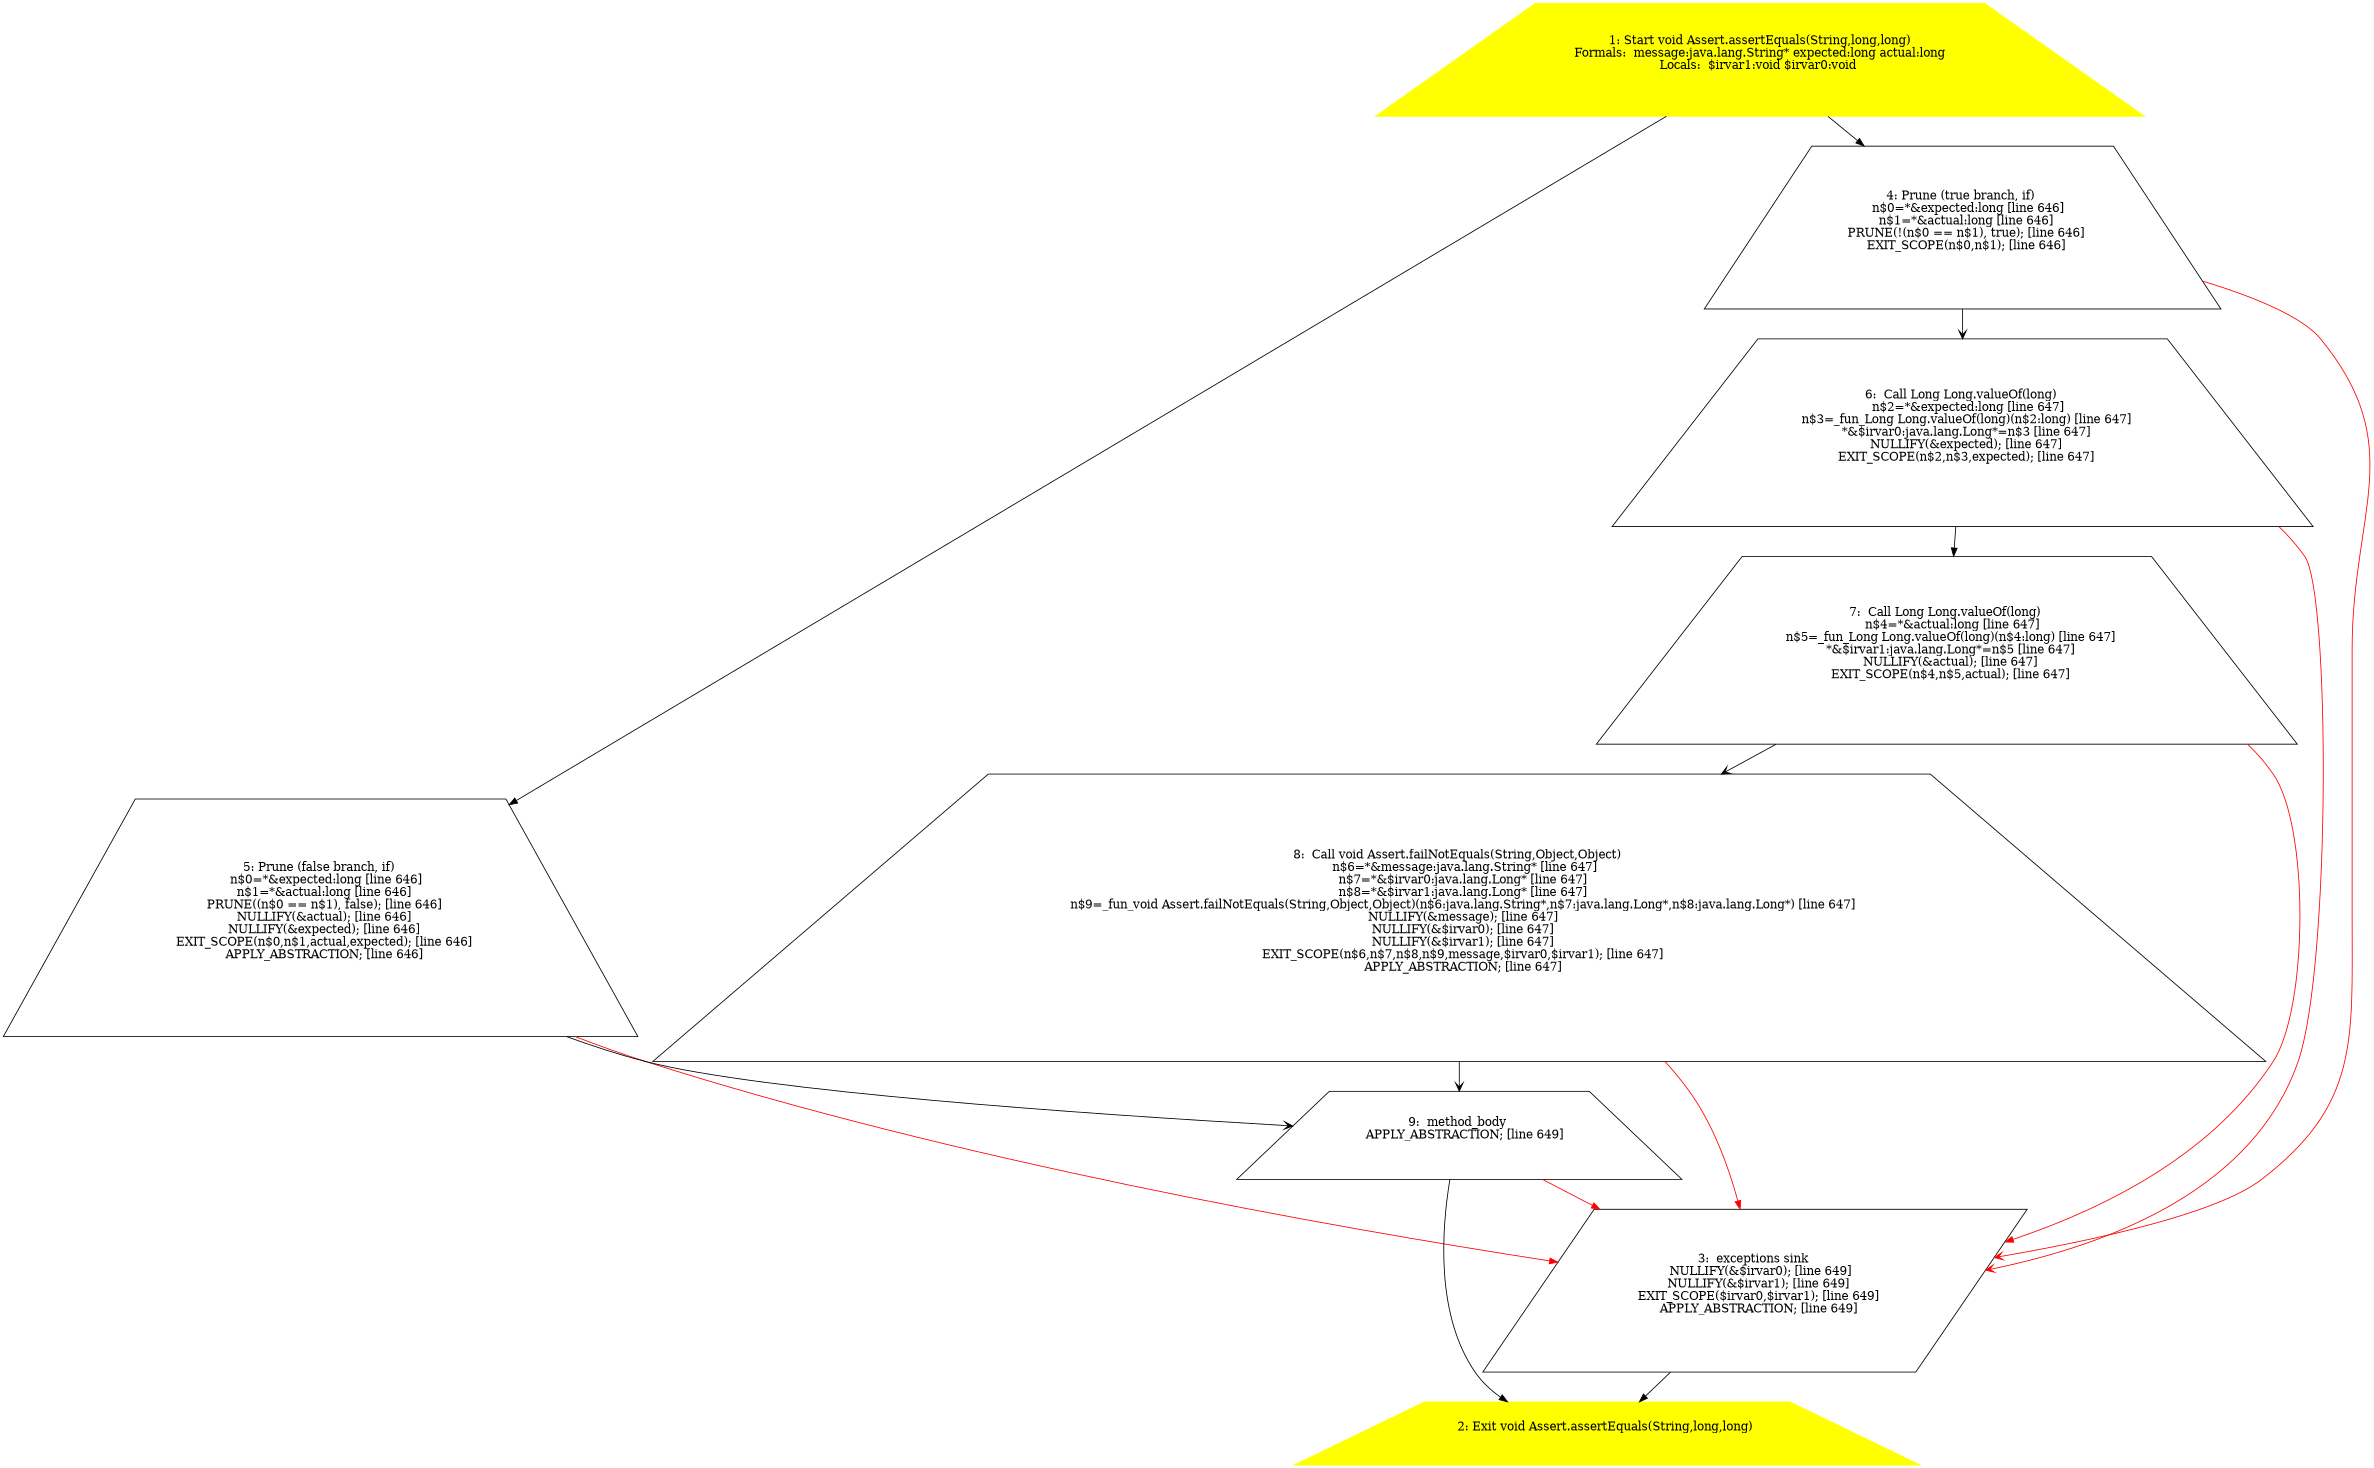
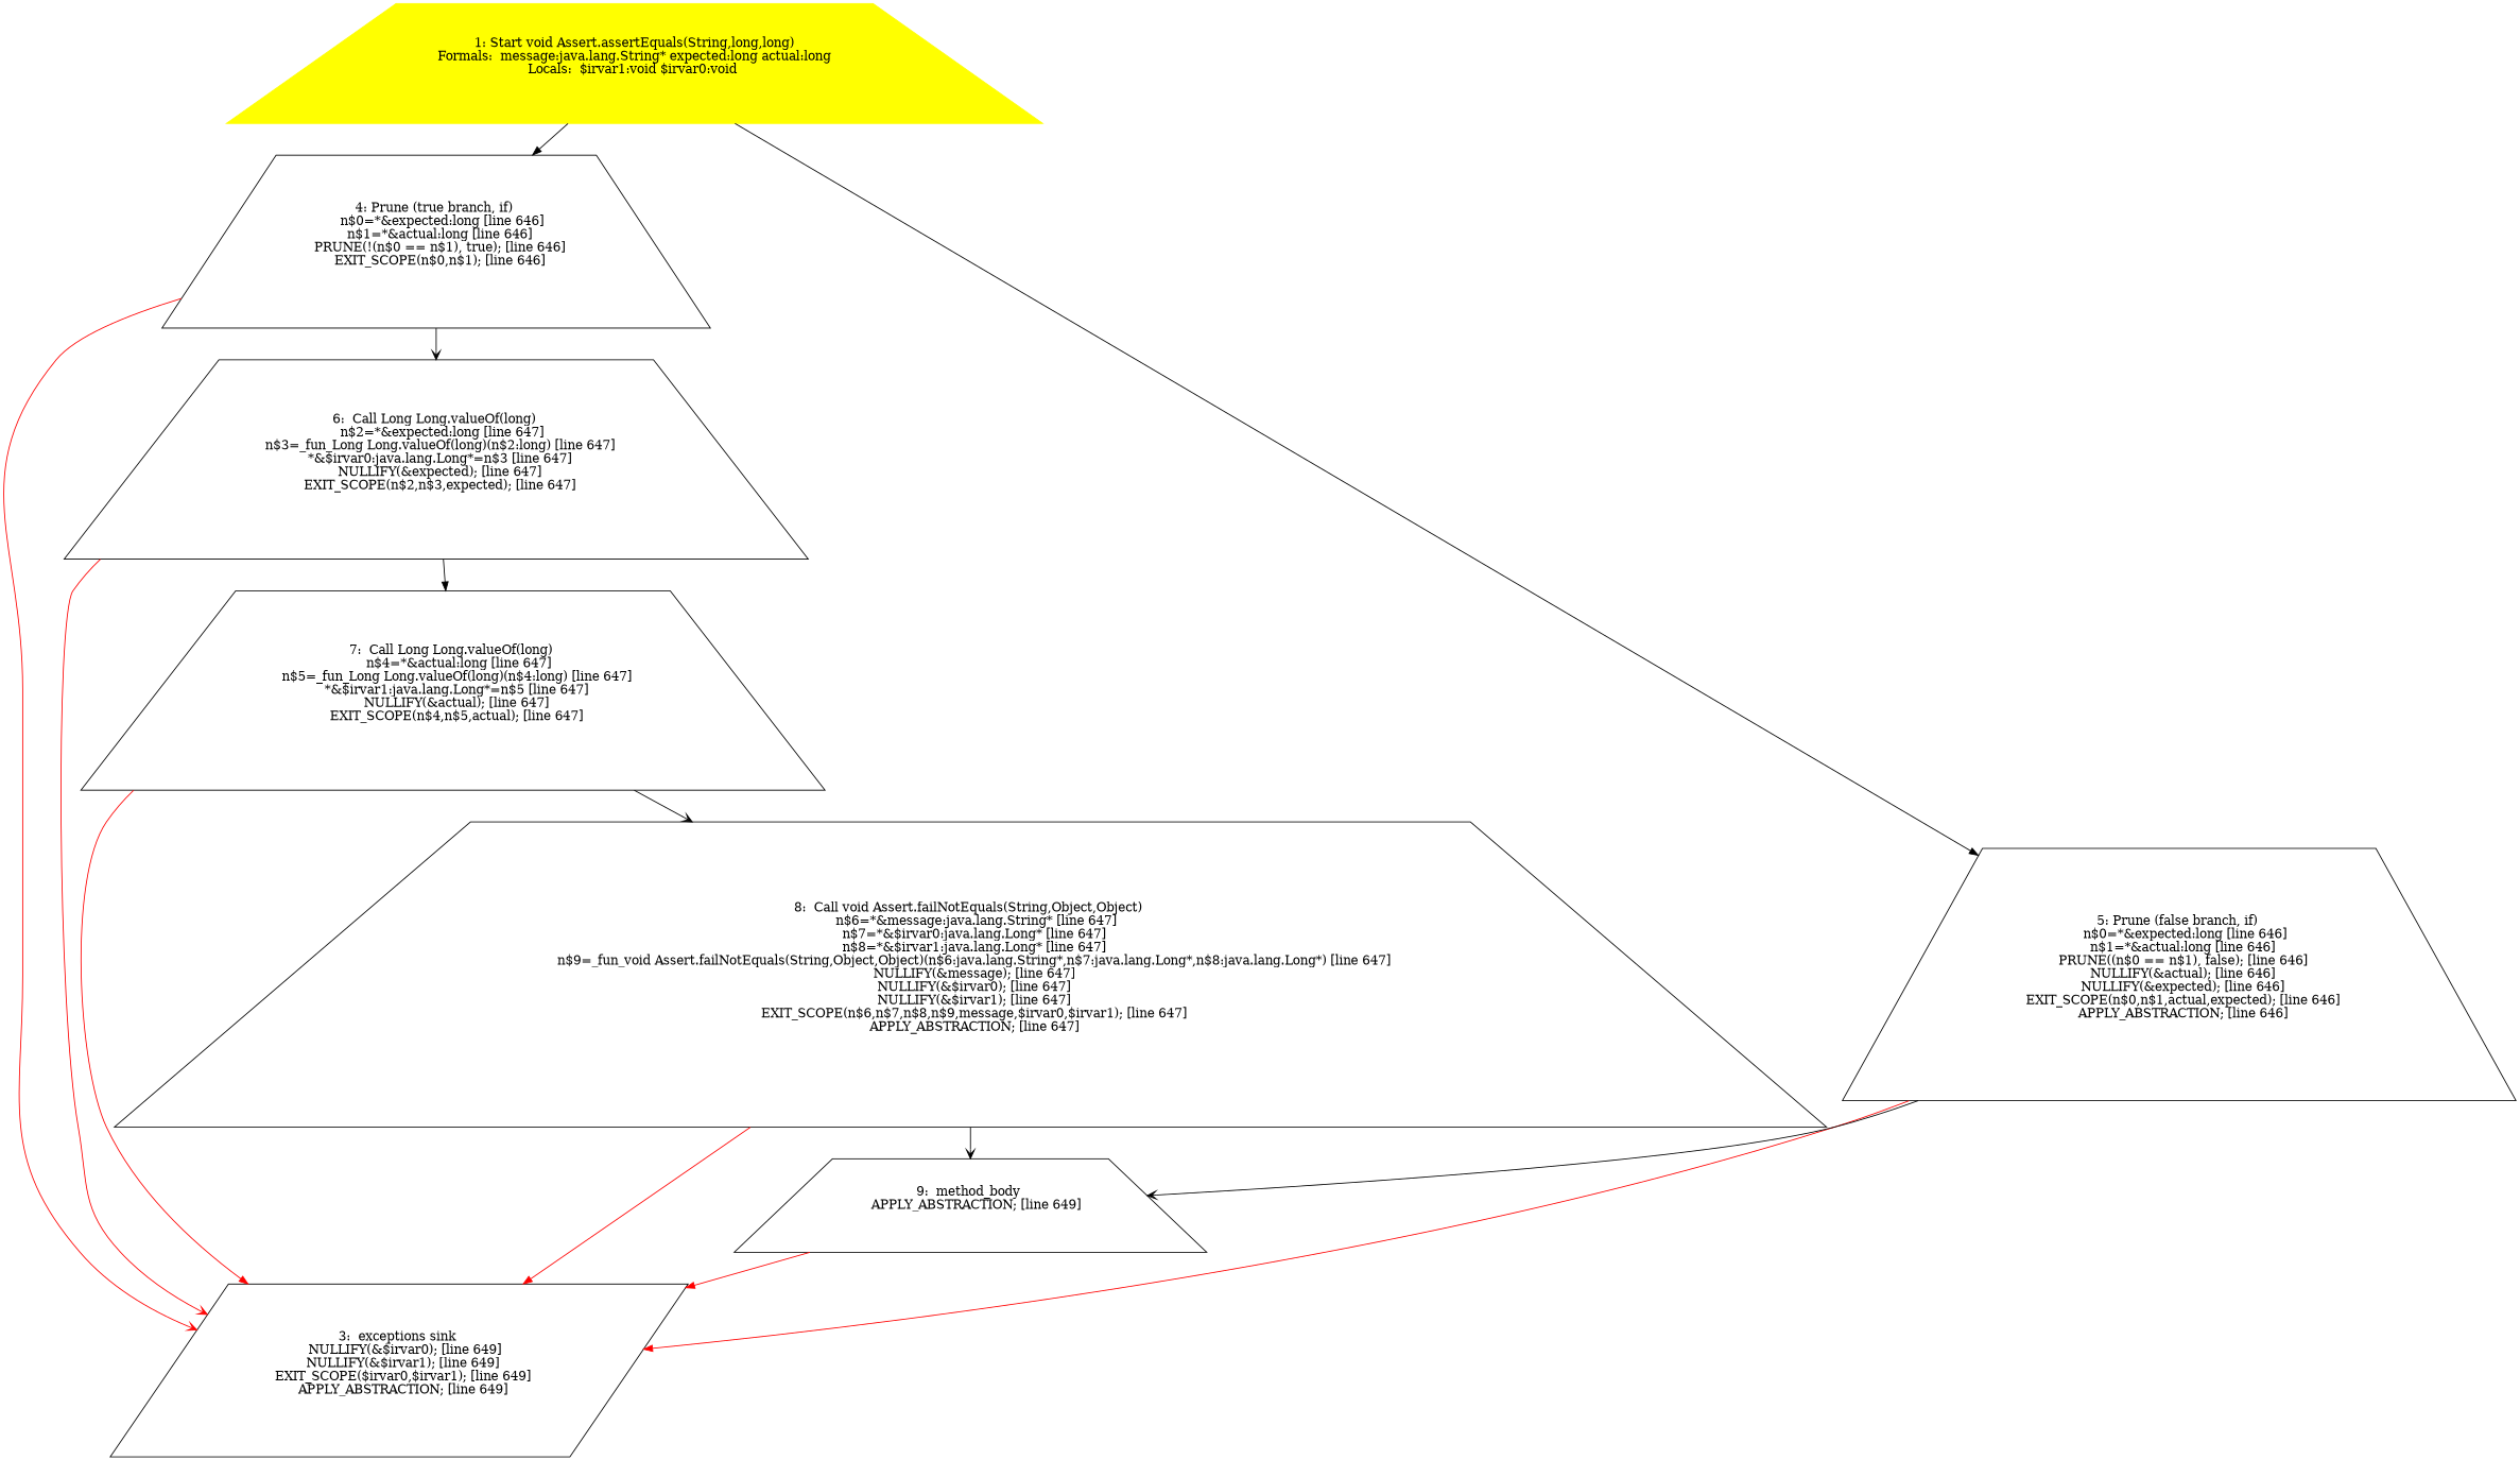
  digraph {
    node [shape=trapezium]
    edge [arrowhead=normal]
    n1 [color=yellow label="1: Start void Assert.assertEquals(String,long,long)\nFormals:  message:java.lang.String* expected:long actual:long\nLocals:  $irvar1:void $irvar0:void \n  " style=filled]
    n2 [label="4: Prune (true branch, if) \n   n$0=*&expected:long [line 646]\n  n$1=*&actual:long [line 646]\n  PRUNE(!(n$0 == n$1), true); [line 646]\n  EXIT_SCOPE(n$0,n$1); [line 646]\n "]
    n3 [label="5: Prune (false branch, if) \n   n$0=*&expected:long [line 646]\n  n$1=*&actual:long [line 646]\n  PRUNE((n$0 == n$1), false); [line 646]\n  NULLIFY(&actual); [line 646]\n  NULLIFY(&expected); [line 646]\n  EXIT_SCOPE(n$0,n$1,actual,expected); [line 646]\n  APPLY_ABSTRACTION; [line 646]\n "]
    n4 [label="3:  exceptions sink \n   NULLIFY(&$irvar0); [line 649]\n  NULLIFY(&$irvar1); [line 649]\n  EXIT_SCOPE($irvar0,$irvar1); [line 649]\n  APPLY_ABSTRACTION; [line 649]\n " shape=parallelogram]
    n5 [label="6:  Call Long Long.valueOf(long) \n   n$2=*&expected:long [line 647]\n  n$3=_fun_Long Long.valueOf(long)(n$2:long) [line 647]\n  *&$irvar0:java.lang.Long*=n$3 [line 647]\n  NULLIFY(&expected); [line 647]\n  EXIT_SCOPE(n$2,n$3,expected); [line 647]\n "]
    n6 [label="9:  method_body \n   APPLY_ABSTRACTION; [line 649]\n "]
-   n7 [color=yellow label="2: Exit void Assert.assertEquals(String,long,long) \n  " style=filled]
    n8 [label="7:  Call Long Long.valueOf(long) \n   n$4=*&actual:long [line 647]\n  n$5=_fun_Long Long.valueOf(long)(n$4:long) [line 647]\n  *&$irvar1:java.lang.Long*=n$5 [line 647]\n  NULLIFY(&actual); [line 647]\n  EXIT_SCOPE(n$4,n$5,actual); [line 647]\n "]
    n9 [label="8:  Call void Assert.failNotEquals(String,Object,Object) \n   n$6=*&message:java.lang.String* [line 647]\n  n$7=*&$irvar0:java.lang.Long* [line 647]\n  n$8=*&$irvar1:java.lang.Long* [line 647]\n  n$9=_fun_void Assert.failNotEquals(String,Object,Object)(n$6:java.lang.String*,n$7:java.lang.Long*,n$8:java.lang.Long*) [line 647]\n  NULLIFY(&message); [line 647]\n  NULLIFY(&$irvar0); [line 647]\n  NULLIFY(&$irvar1); [line 647]\n  EXIT_SCOPE(n$6,n$7,n$8,n$9,message,$irvar0,$irvar1); [line 647]\n  APPLY_ABSTRACTION; [line 647]\n "]
    n1 -> n2
    n1 -> n3
    n2 -> n4 [color=red arrowhead=vee]
    n2 -> n5 [arrowhead=vee]
    n3 -> n4 [color=red]
    n3 -> n6 [arrowhead=vee]
-   n4 -> n7
    n5 -> n4 [color=red arrowhead=vee]
    n5 -> n8
    n6 -> n4 [color=red]
-   n6 -> n7
    n8 -> n4 [color=red]
    n8 -> n9 [arrowhead=vee]
    n9 -> n4 [color=red]
    n9 -> n6 [arrowhead=vee]
  }
